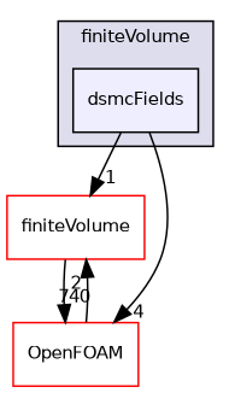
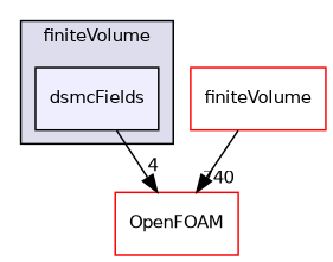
  digraph {
    compound=true
    node [fontname=Helvetica fontsize=10 shape=box color=red]
    edge [labeldistance=1.5 labelfontname=Helvetica labelfontsize=10]
    n1 [fillcolor="#eeeeff" label=dsmcFields pencolor=black style=filled color=""]
    n2 [label=finiteVolume]
    n3 [label=OpenFOAM]
    subgraph cluster_1 {
      bgcolor="#ddddee"
      fontname=Helvetica
      fontsize=10
      label=finiteVolume
      pencolor=black
      n1
    }
-   n1 -> n2 [headlabel=1]
    n1 -> n3 [headlabel=4]
    n2 -> n3 [headlabel=740]
-   n3 -> n2 [headlabel=2]
  }
